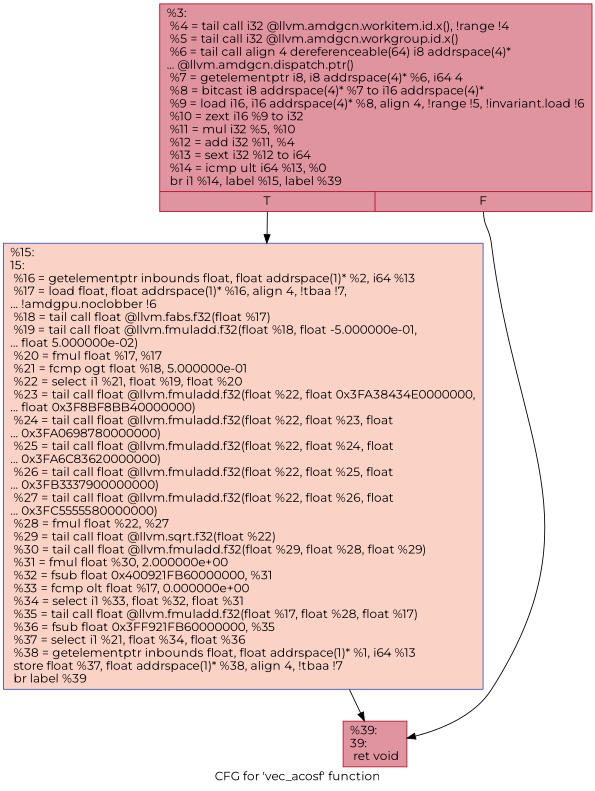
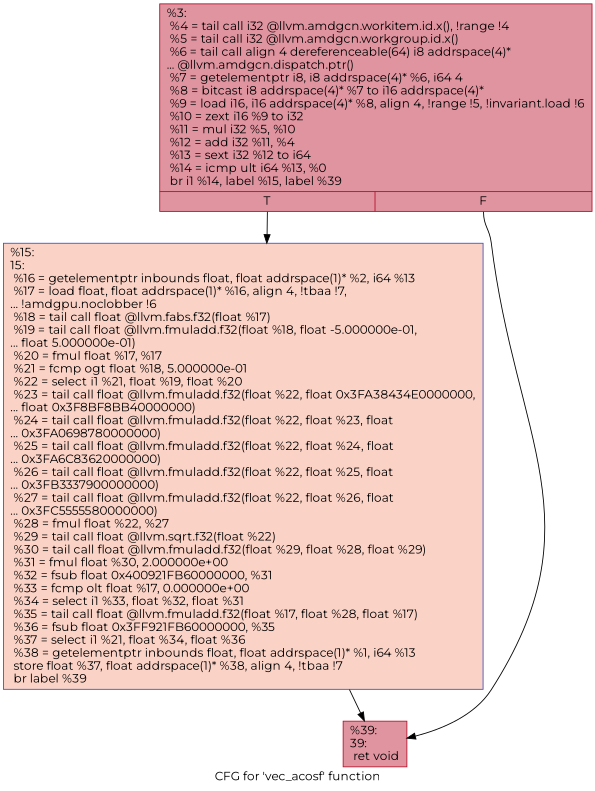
  digraph {
    label="CFG for 'vec_acosf' function"
    fontname=Montserrat
    node [color="#b70d28ff" fillcolor="#b70d2870" shape=record style=filled fontname=Montserrat]
    edge [fontname=Montserrat]
    n1 [label="{%3:\l  %4 = tail call i32 @llvm.amdgcn.workitem.id.x(), !range !4\l  %5 = tail call i32 @llvm.amdgcn.workgroup.id.x()\l  %6 = tail call align 4 dereferenceable(64) i8 addrspace(4)*\l... @llvm.amdgcn.dispatch.ptr()\l  %7 = getelementptr i8, i8 addrspace(4)* %6, i64 4\l  %8 = bitcast i8 addrspace(4)* %7 to i16 addrspace(4)*\l  %9 = load i16, i16 addrspace(4)* %8, align 4, !range !5, !invariant.load !6\l  %10 = zext i16 %9 to i32\l  %11 = mul i32 %5, %10\l  %12 = add i32 %11, %4\l  %13 = sext i32 %12 to i64\l  %14 = icmp ult i64 %13, %0\l  br i1 %14, label %15, label %39\l|{<s0>T|<s1>F}}"]
-   n2 [color="#3d50c3ff" fillcolor="#f59c7d70" label="{%15:\l15:                                               \l  %16 = getelementptr inbounds float, float addrspace(1)* %2, i64 %13\l  %17 = load float, float addrspace(1)* %16, align 4, !tbaa !7,\l... !amdgpu.noclobber !6\l  %18 = tail call float @llvm.fabs.f32(float %17)\l  %19 = tail call float @llvm.fmuladd.f32(float %18, float -5.000000e-01,\l... float 5.000000e-02)\l  %20 = fmul float %17, %17\l  %21 = fcmp ogt float %18, 5.000000e-01\l  %22 = select i1 %21, float %19, float %20\l  %23 = tail call float @llvm.fmuladd.f32(float %22, float 0x3FA38434E0000000,\l... float 0x3F8BF8BB40000000)\l  %24 = tail call float @llvm.fmuladd.f32(float %22, float %23, float\l... 0x3FA0698780000000)\l  %25 = tail call float @llvm.fmuladd.f32(float %22, float %24, float\l... 0x3FA6C83620000000)\l  %26 = tail call float @llvm.fmuladd.f32(float %22, float %25, float\l... 0x3FB3337900000000)\l  %27 = tail call float @llvm.fmuladd.f32(float %22, float %26, float\l... 0x3FC5555580000000)\l  %28 = fmul float %22, %27\l  %29 = tail call float @llvm.sqrt.f32(float %22)\l  %30 = tail call float @llvm.fmuladd.f32(float %29, float %28, float %29)\l  %31 = fmul float %30, 2.000000e+00\l  %32 = fsub float 0x400921FB60000000, %31\l  %33 = fcmp olt float %17, 0.000000e+00\l  %34 = select i1 %33, float %32, float %31\l  %35 = tail call float @llvm.fmuladd.f32(float %17, float %28, float %17)\l  %36 = fsub float 0x3FF921FB60000000, %35\l  %37 = select i1 %21, float %34, float %36\l  %38 = getelementptr inbounds float, float addrspace(1)* %1, i64 %13\l  store float %37, float addrspace(1)* %38, align 4, !tbaa !7\l  br label %39\l}"]
+   n2 [color="#3d50c3ff" fillcolor="#f59c7d70" label="{%15:\l15:                                               \l  %16 = getelementptr inbounds float, float addrspace(1)* %2, i64 %13\l  %17 = load float, float addrspace(1)* %16, align 4, !tbaa !7,\l... !amdgpu.noclobber !6\l  %18 = tail call float @llvm.fabs.f32(float %17)\l  %19 = tail call float @llvm.fmuladd.f32(float %18, float -5.000000e-01,\l... float 5.000000e-01)\l  %20 = fmul float %17, %17\l  %21 = fcmp ogt float %18, 5.000000e-01\l  %22 = select i1 %21, float %19, float %20\l  %23 = tail call float @llvm.fmuladd.f32(float %22, float 0x3FA38434E0000000,\l... float 0x3F8BF8BB40000000)\l  %24 = tail call float @llvm.fmuladd.f32(float %22, float %23, float\l... 0x3FA0698780000000)\l  %25 = tail call float @llvm.fmuladd.f32(float %22, float %24, float\l... 0x3FA6C83620000000)\l  %26 = tail call float @llvm.fmuladd.f32(float %22, float %25, float\l... 0x3FB3337900000000)\l  %27 = tail call float @llvm.fmuladd.f32(float %22, float %26, float\l... 0x3FC5555580000000)\l  %28 = fmul float %22, %27\l  %29 = tail call float @llvm.sqrt.f32(float %22)\l  %30 = tail call float @llvm.fmuladd.f32(float %29, float %28, float %29)\l  %31 = fmul float %30, 2.000000e+00\l  %32 = fsub float 0x400921FB60000000, %31\l  %33 = fcmp olt float %17, 0.000000e+00\l  %34 = select i1 %33, float %32, float %31\l  %35 = tail call float @llvm.fmuladd.f32(float %17, float %28, float %17)\l  %36 = fsub float 0x3FF921FB60000000, %35\l  %37 = select i1 %21, float %34, float %36\l  %38 = getelementptr inbounds float, float addrspace(1)* %1, i64 %13\l  store float %37, float addrspace(1)* %38, align 4, !tbaa !7\l  br label %39\l}"]
    n3 [label="{%39:\l39:                                               \l  ret void\l}"]
    n1 -> n2 [tailport=s0]
    n1 -> n3 [tailport=s1]
    n2 -> n3
  }
